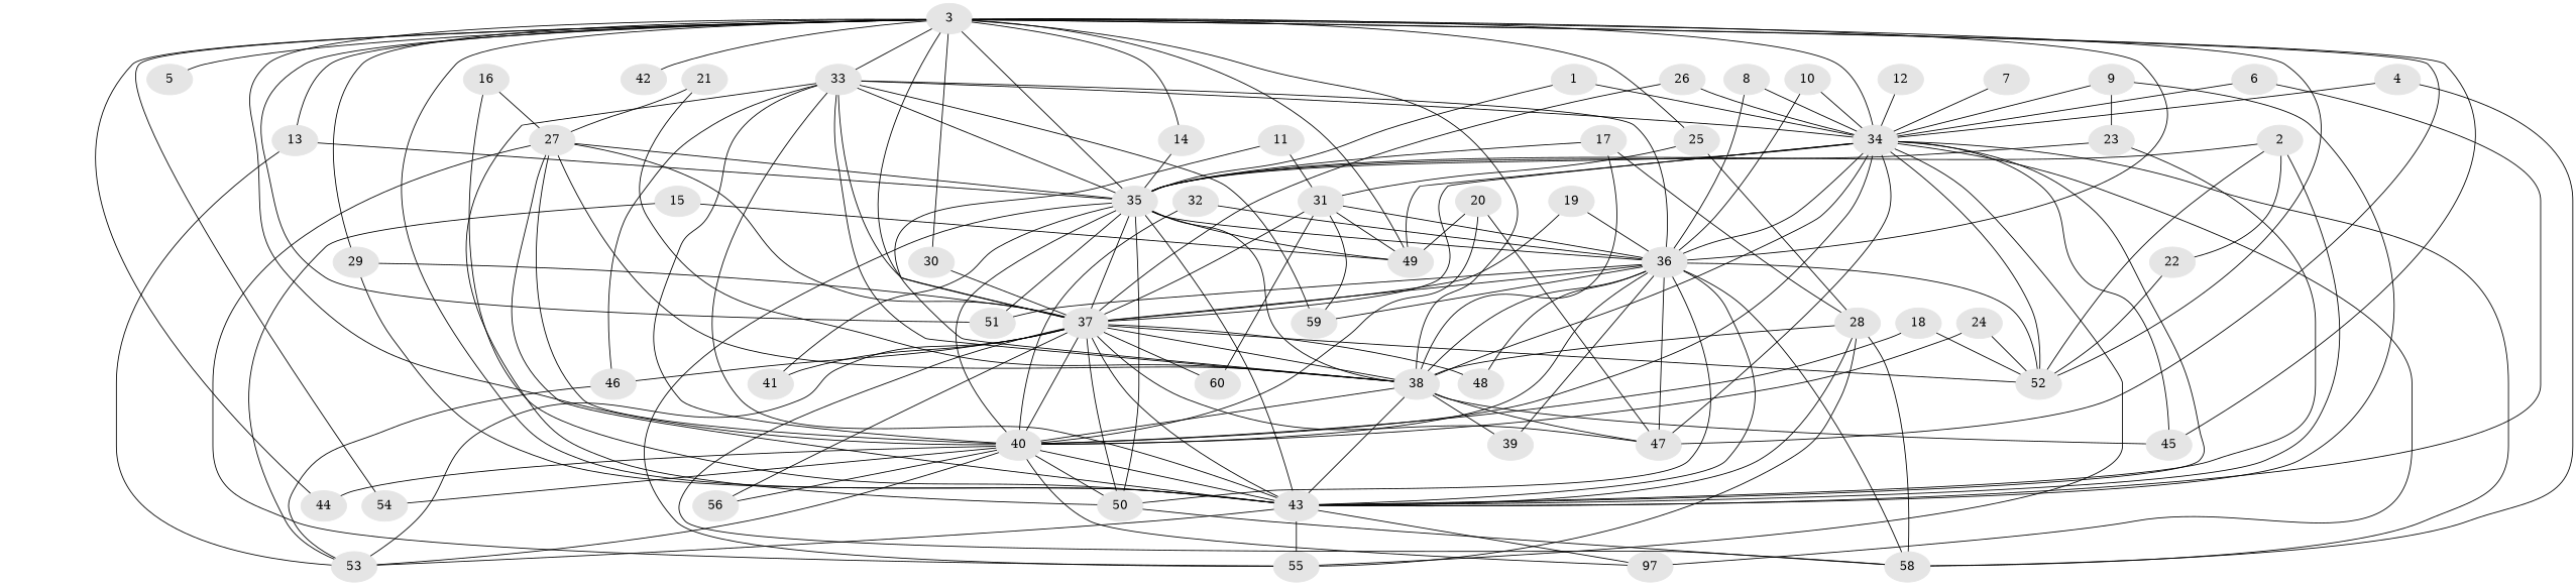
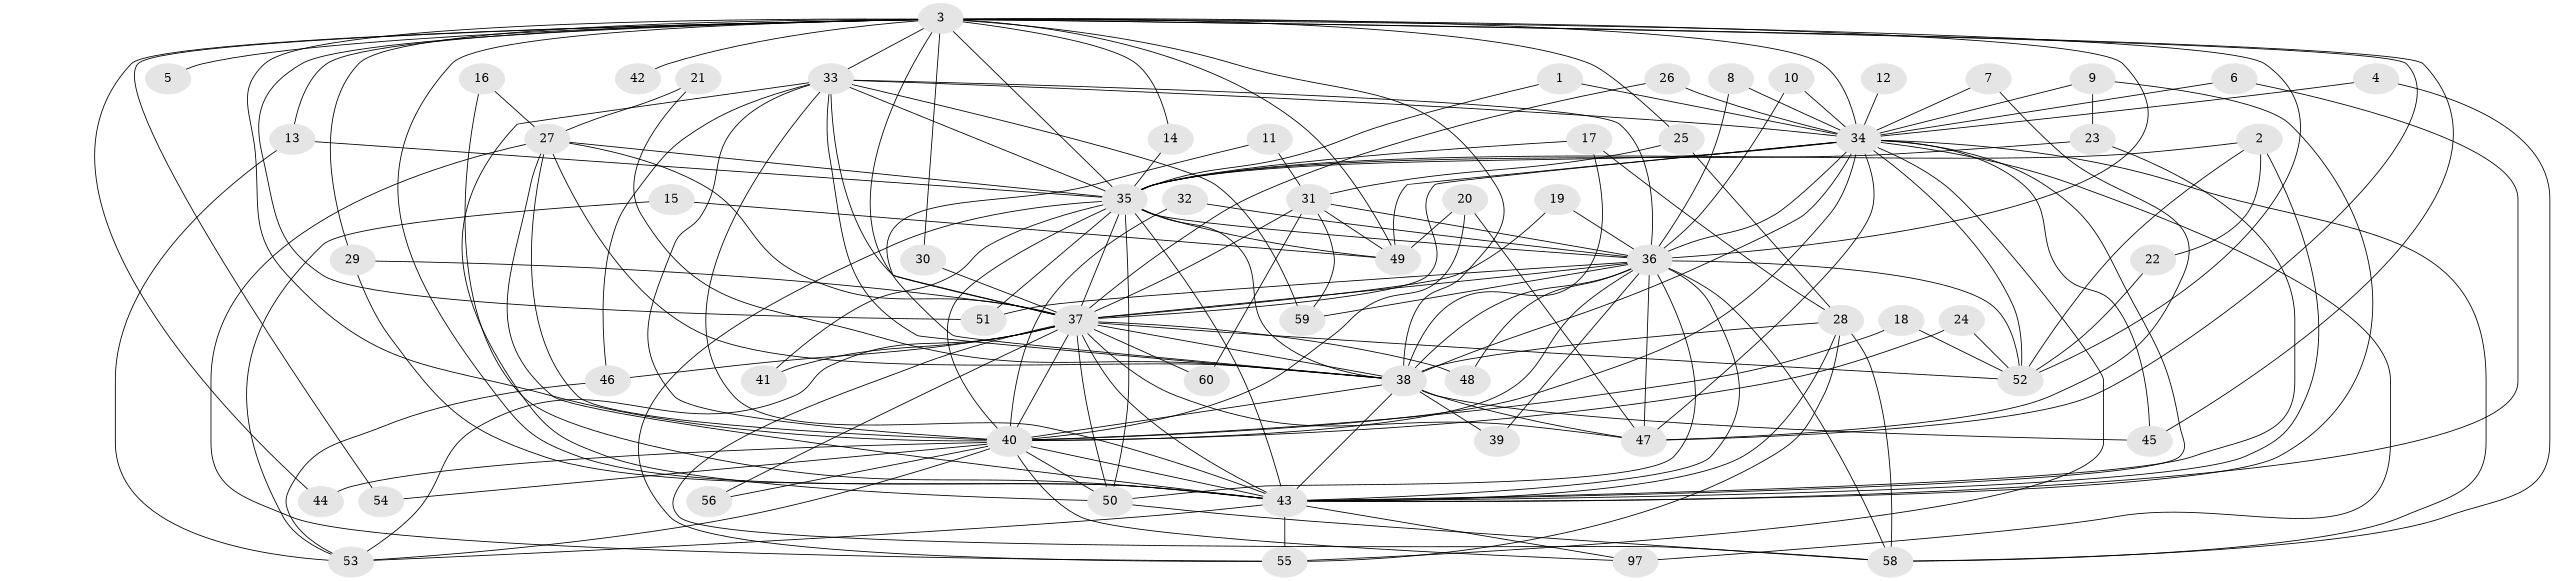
  graph {
    node [color=gray90 style=filled]
    edge [weight=1.0]
    1
    34
    35
    43
    52
    36
    37
    38
    40
    45
    47
    49
    58
    55
    n15 [label=97]
    51
    50
    41
    2
    22
    53
    3
    5
    13
    14
    25
    29
    30
    33
    42
    44
    54
    31
    28
    59
    46
    39
    48
    60
    56
    4
    6
    7
    8
    9
    23
    10
    11
    12
    15
    16
    27
    17
    18
    19
    20
    21
    24
    26
    32
    1 -- 34
    1 -- 35
    34 -- 35
    34 -- 43
    34 -- 52
    34 -- 36 [weight=2.0]
    34 -- 37
    34 -- 38 [weight=3.0]
    34 -- 40 [weight=3.0]
    34 -- 45
    34 -- 47
    34 -- 49
    34 -- 58
    34 -- 55
    34 -- n15 [weight=2.0]
    35 -- 43
    35 -- 36
    35 -- 37
    35 -- 38
    35 -- 40
    35 -- 49 [weight=2.0]
    35 -- 55
    35 -- 51
    35 -- 50 [weight=2.0]
    35 -- 41
    43 -- 55
    43 -- n15
    43 -- 53
    36 -- 43
    36 -- 52
    36 -- 37
    36 -- 38
    36 -- 40
    36 -- 47
    36 -- 58
    36 -- 51
    36 -- 50
    36 -- 59 [weight=2.0]
    36 -- 39
    36 -- 48
    37 -- 43
    37 -- 52
    37 -- 38
    37 -- 40
    37 -- 47
    37 -- 58
    37 -- 50
    37 -- 41
    37 -- 53
    37 -- 46
    37 -- 48
    37 -- 60
    37 -- 56
    38 -- 43
    38 -- 40
    38 -- 45
    38 -- 47
    38 -- 39
    40 -- 43
    40 -- n15
    40 -- 50
    40 -- 53
    40 -- 44 [weight=2.0]
    40 -- 54
    40 -- 56
    50 -- 58
    2 -- 35
    2 -- 43
    2 -- 52
    2 -- 22
    22 -- 52
    3 -- 34 [weight=2.0]
    3 -- 35 [weight=3.0]
    3 -- 43 [weight=2.0]
    3 -- 52
    3 -- 36 [weight=4.0]
    3 -- 37 [weight=2.0]
    3 -- 38 [weight=2.0]
    3 -- 40 [weight=3.0]
    3 -- 45
    3 -- 47
    3 -- 49
    3 -- 51
    3 -- 5
    3 -- 13
    3 -- 14
    3 -- 25
    3 -- 29
    3 -- 30
    3 -- 33 [weight=2.0]
    3 -- 42 [weight=2.0]
    3 -- 44
    3 -- 54
    13 -- 35
    13 -- 53
    14 -- 35
    25 -- 31
    25 -- 28
    29 -- 43
    29 -- 37
    30 -- 37
    33 -- 34
    33 -- 35
    33 -- 43
    33 -- 36
    33 -- 37
    33 -- 38
    33 -- 40
    33 -- 50 [weight=2.0]
    33 -- 59
    33 -- 46
    31 -- 36 [weight=2.0]
    31 -- 37 [weight=2.0]
    31 -- 49
    31 -- 59
    31 -- 60
    28 -- 43
    28 -- 38
    28 -- 58
    28 -- 55
    46 -- 53
    4 -- 34
    4 -- 58
    6 -- 34
    6 -- 43
    7 -- 34
+   7 -- 47
    8 -- 34
    8 -- 36
    9 -- 34
    9 -- 43
    9 -- 23
    23 -- 35
    23 -- 43
    10 -- 34
    10 -- 36
    11 -- 38
    11 -- 31
    12 -- 34
    15 -- 49
    15 -- 53
    16 -- 43
    16 -- 27
    27 -- 35
    27 -- 43
    27 -- 37 [weight=2.0]
    27 -- 38
    27 -- 40
    27 -- 55
    17 -- 35
    17 -- 38 [weight=2.0]
    17 -- 28
    18 -- 52
    18 -- 40
    19 -- 36
    19 -- 37
    20 -- 40
    20 -- 47
    20 -- 49
    21 -- 38
    21 -- 27
    24 -- 52
    24 -- 40
    26 -- 34
    26 -- 37
    32 -- 36 [weight=2.0]
    32 -- 40
  }
